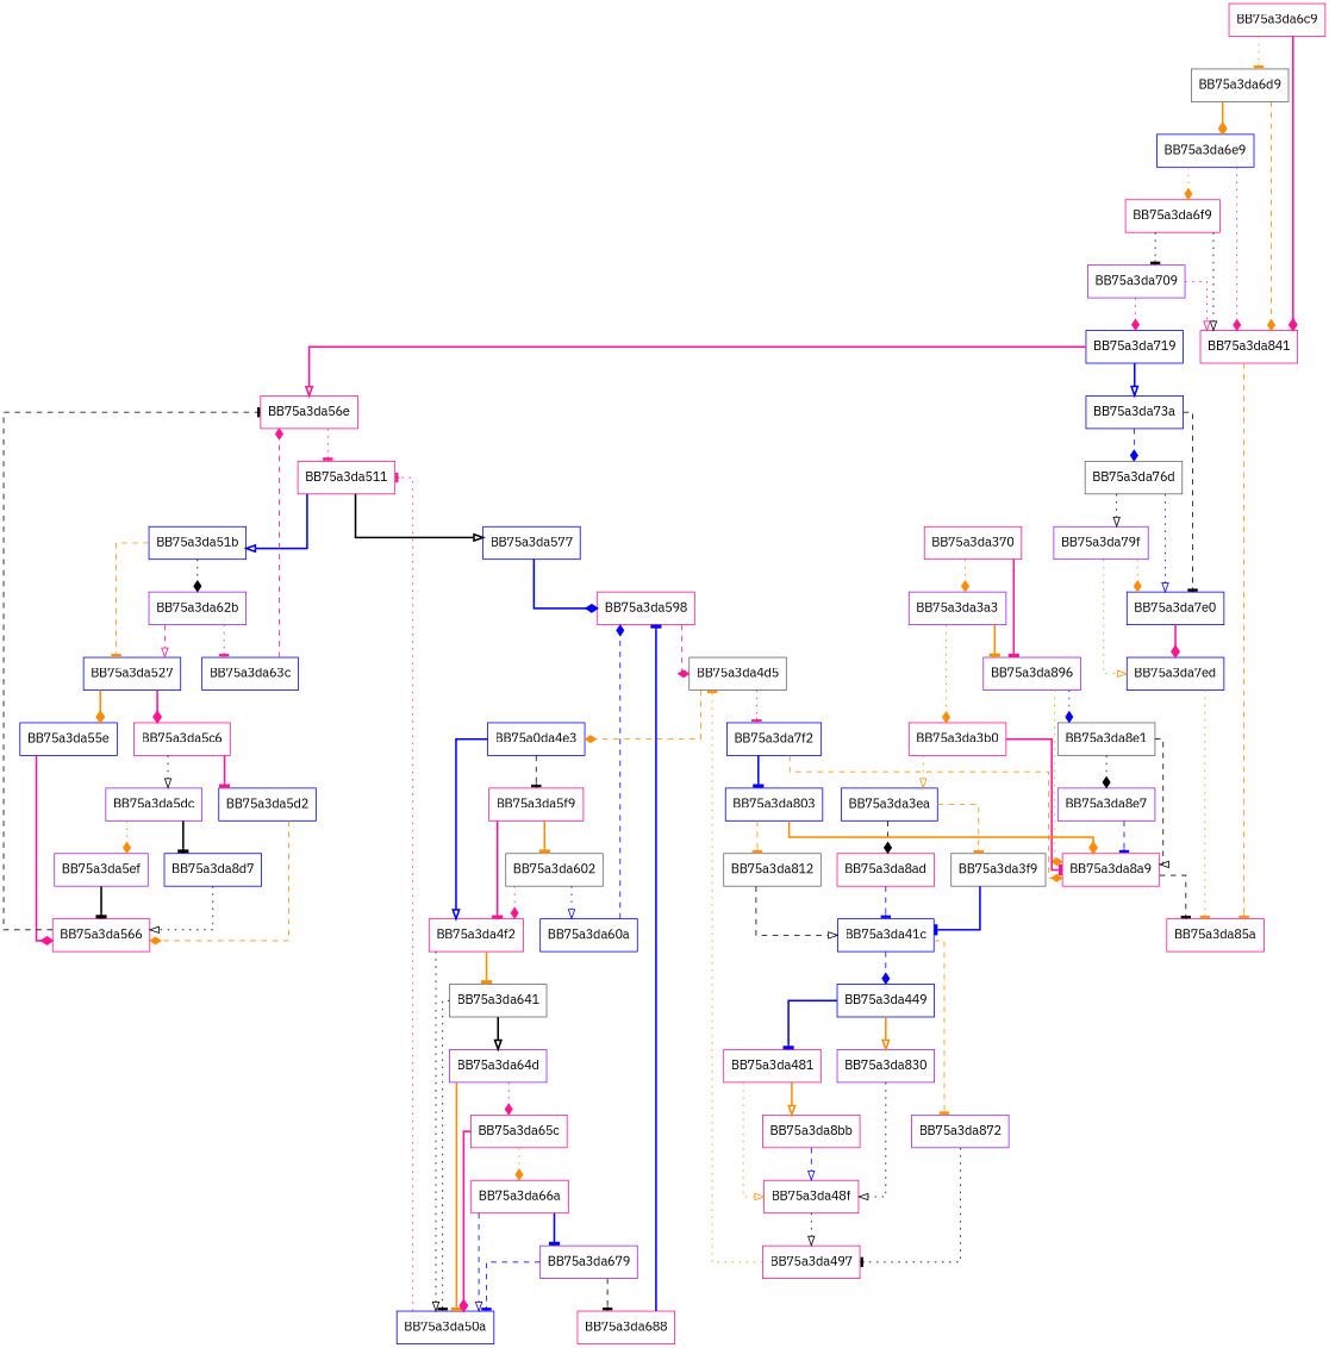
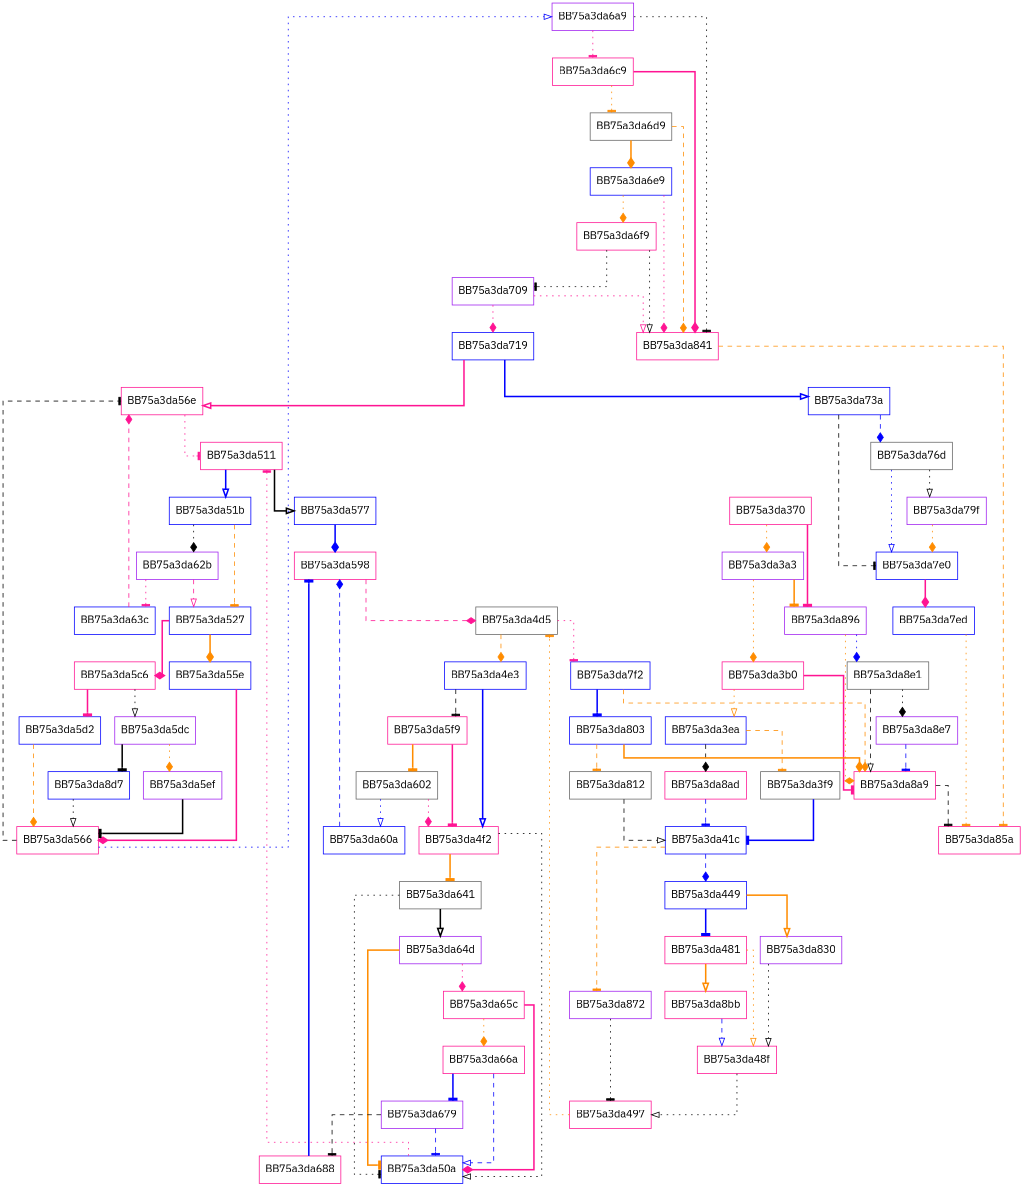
  digraph {
    fontname="IBM Plex Sans"
    splines=ortho
    node [color=deeppink fontname="IBM Plex Sans" shape=box]
    edge [arrowhead=tee color=darkorange fontname="IBM Plex Sans" style=dotted]
    BB75a3da896 [color=purple]
    BB75a3da370
    BB75a3da3a3 [color=purple]
    BB75a3da8a9
    BB75a3da8e1 [color=gray40]
    BB75a3da3b0
    BB75a3da85a
    BB75a3da8e7 [color=purple]
    BB75a3da3ea [color=blue]
    BB75a3da8ad
    BB75a3da3f9 [color=gray40]
    BB75a3da41c [color=blue]
    BB75a3da872 [color=purple]
    BB75a3da449 [color=blue]
    BB75a3da497
    BB75a3da830 [color=purple]
    BB75a3da481
    BB75a3da4d5 [color=gray40]
    BB75a3da48f
    BB75a3da8bb
    BB75a3da7f2 [color=blue]
-   BB75a3da4e3 [color=blue label=BB75a0da4e3]
+   BB75a3da4e3 [color=blue]
    BB75a3da803 [color=blue]
    BB75a3da5f9
    BB75a3da4f2
    BB75a3da812 [color=gray40]
    BB75a3da602 [color=gray40]
    BB75a3da641 [color=gray40]
    BB75a3da50a [color=blue]
    BB75a3da60a [color=blue]
    BB75a3da64d [color=purple]
    BB75a3da511
    BB75a3da65c
    BB75a3da577 [color=blue]
    BB75a3da51b [color=blue]
    BB75a3da598
    BB75a3da62b [color=purple]
    BB75a3da527 [color=blue]
    BB75a3da63c [color=blue]
    BB75a3da5c6
    BB75a3da55e [color=blue]
    BB75a3da56e
    BB75a3da5dc [color=purple]
    BB75a3da5d2 [color=blue]
    BB75a3da566
    BB75a3da8d7 [color=blue]
    BB75a3da5ef [color=purple]
+   BB75a3da6a9 [color=purple]
    BB75a3da841
    BB75a3da6c9
    BB75a3da6d9 [color=gray40]
    BB75a3da66a
    BB75a3da679 [color=purple]
    BB75a3da688
    BB75a3da6e9 [color=blue]
    BB75a3da6f9
    BB75a3da709 [color=purple]
    BB75a3da719 [color=blue]
    BB75a3da73a [color=blue]
    BB75a3da7e0 [color=blue]
    BB75a3da76d [color=gray40]
    BB75a3da7ed [color=blue]
    BB75a3da79f [color=purple]
    BB75a3da896 -> BB75a3da8a9 [arrowhead=diamond]
    BB75a3da896 -> BB75a3da8e1 [arrowhead=diamond color=blue]
    BB75a3da370 -> BB75a3da896 [color=deeppink style=bold]
    BB75a3da370 -> BB75a3da3a3 [arrowhead=diamond]
    BB75a3da3a3 -> BB75a3da896 [style=bold]
    BB75a3da3a3 -> BB75a3da3b0 [arrowhead=diamond]
    BB75a3da8a9 -> BB75a3da85a [color=black style=dashed]
    BB75a3da8e1 -> BB75a3da8a9 [arrowhead=onormal color=black style=dashed]
    BB75a3da8e1 -> BB75a3da8e7 [arrowhead=diamond color=black]
    BB75a3da3b0 -> BB75a3da8a9 [color=deeppink style=bold]
    BB75a3da3b0 -> BB75a3da3ea [arrowhead=onormal]
    BB75a3da8e7 -> BB75a3da8a9 [color=blue style=dashed]
    BB75a3da3ea -> BB75a3da8ad [arrowhead=diamond color=black style=dashed]
    BB75a3da3ea -> BB75a3da3f9 [style=dashed]
    BB75a3da8ad -> BB75a3da41c [color=blue style=dashed]
    BB75a3da3f9 -> BB75a3da41c [color=blue style=bold]
    BB75a3da41c -> BB75a3da872 [style=dashed]
    BB75a3da41c -> BB75a3da449 [arrowhead=diamond color=blue style=dashed]
    BB75a3da872 -> BB75a3da497 [color=black]
    BB75a3da449 -> BB75a3da830 [arrowhead=onormal style=bold]
    BB75a3da449 -> BB75a3da481 [color=blue style=bold]
    BB75a3da497 -> BB75a3da4d5
    BB75a3da830 -> BB75a3da48f [arrowhead=onormal color=black]
    BB75a3da481 -> BB75a3da48f [arrowhead=onormal]
    BB75a3da481 -> BB75a3da8bb [arrowhead=onormal style=bold]
    BB75a3da4d5 -> BB75a3da7f2 [color=deeppink]
    BB75a3da4d5 -> BB75a3da4e3 [arrowhead=diamond style=dashed]
    BB75a3da48f -> BB75a3da497 [arrowhead=onormal color=black]
    BB75a3da8bb -> BB75a3da48f [arrowhead=onormal color=blue style=dashed]
    BB75a3da7f2 -> BB75a3da8a9 [arrowhead=diamond style=dashed]
    BB75a3da7f2 -> BB75a3da803 [color=blue style=bold]
    BB75a3da4e3 -> BB75a3da5f9 [color=black style=dashed]
    BB75a3da4e3 -> BB75a3da4f2 [arrowhead=onormal color=blue style=bold]
    BB75a3da803 -> BB75a3da8a9 [arrowhead=diamond style=bold]
    BB75a3da803 -> BB75a3da812 [style=dashed]
    BB75a3da5f9 -> BB75a3da4f2 [color=deeppink style=bold]
    BB75a3da5f9 -> BB75a3da602 [style=bold]
    BB75a3da4f2 -> BB75a3da641 [style=bold]
    BB75a3da4f2 -> BB75a3da50a [arrowhead=onormal color=black]
    BB75a3da812 -> BB75a3da41c [arrowhead=onormal color=black style=dashed]
    BB75a3da602 -> BB75a3da4f2 [arrowhead=diamond color=deeppink]
    BB75a3da602 -> BB75a3da60a [arrowhead=onormal color=blue]
    BB75a3da641 -> BB75a3da50a [color=black]
    BB75a3da641 -> BB75a3da64d [arrowhead=onormal color=black style=bold]
    BB75a3da50a -> BB75a3da511 [color=deeppink]
    BB75a3da60a -> BB75a3da598 [arrowhead=diamond color=blue style=dashed]
    BB75a3da64d -> BB75a3da50a [style=bold]
    BB75a3da64d -> BB75a3da65c [arrowhead=diamond color=deeppink]
    BB75a3da511 -> BB75a3da577 [arrowhead=onormal color=black style=bold]
    BB75a3da511 -> BB75a3da51b [arrowhead=onormal color=blue style=bold]
    BB75a3da65c -> BB75a3da50a [arrowhead=diamond color=deeppink style=bold]
    BB75a3da65c -> BB75a3da66a [arrowhead=diamond]
    BB75a3da577 -> BB75a3da598 [arrowhead=diamond color=blue style=bold]
    BB75a3da51b -> BB75a3da62b [arrowhead=diamond color=black]
    BB75a3da51b -> BB75a3da527 [style=dashed]
    BB75a3da598 -> BB75a3da4d5 [arrowhead=diamond color=deeppink style=dashed]
    BB75a3da62b -> BB75a3da527 [arrowhead=onormal color=deeppink style=dashed]
    BB75a3da62b -> BB75a3da63c [color=deeppink]
    BB75a3da527 -> BB75a3da5c6 [arrowhead=diamond color=deeppink style=bold]
    BB75a3da527 -> BB75a3da55e [arrowhead=diamond style=bold]
    BB75a3da63c -> BB75a3da56e [arrowhead=diamond color=deeppink style=dashed]
    BB75a3da5c6 -> BB75a3da5dc [arrowhead=onormal color=black]
    BB75a3da5c6 -> BB75a3da5d2 [color=deeppink style=bold]
    BB75a3da55e -> BB75a3da566 [arrowhead=diamond color=deeppink style=bold]
    BB75a3da56e -> BB75a3da511 [color=deeppink]
    BB75a3da5dc -> BB75a3da8d7 [color=black style=bold]
    BB75a3da5dc -> BB75a3da5ef [arrowhead=diamond]
    BB75a3da5d2 -> BB75a3da566 [arrowhead=diamond style=dashed]
    BB75a3da566 -> BB75a3da56e [color=black style=dashed]
+   BB75a3da566 -> BB75a3da6a9 [arrowhead=onormal color=blue]
    BB75a3da8d7 -> BB75a3da566 [arrowhead=onormal color=black]
    BB75a3da5ef -> BB75a3da566 [color=black style=bold]
+   BB75a3da6a9 -> BB75a3da841 [color=black]
+   BB75a3da6a9 -> BB75a3da6c9 [color=deeppink]
    BB75a3da841 -> BB75a3da85a [style=dashed]
    BB75a3da6c9 -> BB75a3da841 [arrowhead=diamond color=deeppink style=bold]
    BB75a3da6c9 -> BB75a3da6d9
    BB75a3da6d9 -> BB75a3da841 [arrowhead=diamond style=dashed]
    BB75a3da6d9 -> BB75a3da6e9 [arrowhead=diamond style=bold]
    BB75a3da66a -> BB75a3da50a [arrowhead=onormal color=blue style=dashed]
    BB75a3da66a -> BB75a3da679 [color=blue style=bold]
    BB75a3da679 -> BB75a3da50a [color=blue style=dashed]
    BB75a3da679 -> BB75a3da688 [color=black style=dashed]
    BB75a3da688 -> BB75a3da598 [color=blue style=bold]
    BB75a3da6e9 -> BB75a3da841 [arrowhead=diamond color=deeppink]
    BB75a3da6e9 -> BB75a3da6f9 [arrowhead=diamond]
    BB75a3da6f9 -> BB75a3da841 [arrowhead=onormal color=black]
    BB75a3da6f9 -> BB75a3da709 [color=black]
    BB75a3da709 -> BB75a3da841 [arrowhead=onormal color=deeppink]
    BB75a3da709 -> BB75a3da719 [arrowhead=diamond color=deeppink]
    BB75a3da719 -> BB75a3da56e [arrowhead=onormal color=deeppink style=bold]
    BB75a3da719 -> BB75a3da73a [arrowhead=onormal color=blue style=bold]
    BB75a3da73a -> BB75a3da7e0 [color=black style=dashed]
    BB75a3da73a -> BB75a3da76d [arrowhead=diamond color=blue style=dashed]
    BB75a3da7e0 -> BB75a3da7ed [arrowhead=diamond color=deeppink style=bold]
    BB75a3da76d -> BB75a3da7e0 [arrowhead=onormal color=blue]
    BB75a3da76d -> BB75a3da79f [arrowhead=onormal color=black]
    BB75a3da7ed -> BB75a3da85a
    BB75a3da79f -> BB75a3da7e0 [arrowhead=diamond]
-   BB75a3da79f -> BB75a3da7ed [arrowhead=onormal]
  }
